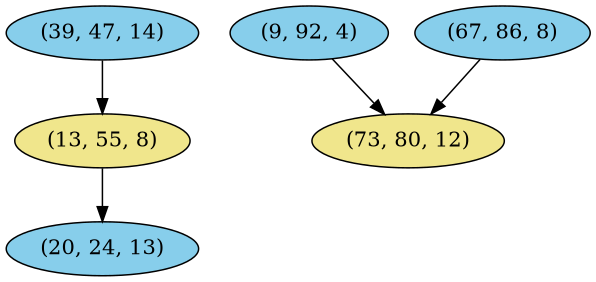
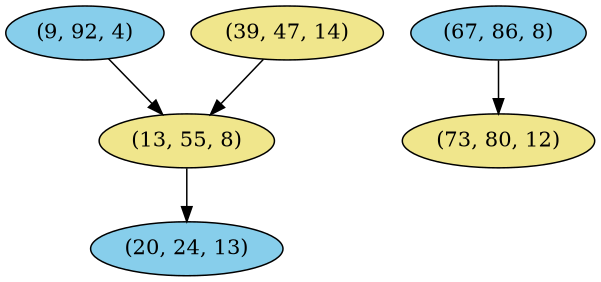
  digraph {
    node [fillcolor=skyblue style=filled]
    "(13, 55, 8)" [fillcolor=khaki]
    "(9, 92, 4)"
    "(20, 24, 13)"
    "(73, 80, 12)" [fillcolor=khaki]
    "(67, 86, 8)"
-   "(39, 47, 14)"
+   "(39, 47, 14)" [fillcolor=khaki]
    "(13, 55, 8)" -> "(20, 24, 13)"
-   "(9, 92, 4)" -> "(73, 80, 12)"
+   "(9, 92, 4)" -> "(13, 55, 8)"
    "(67, 86, 8)" -> "(73, 80, 12)"
    "(39, 47, 14)" -> "(13, 55, 8)"
  }
